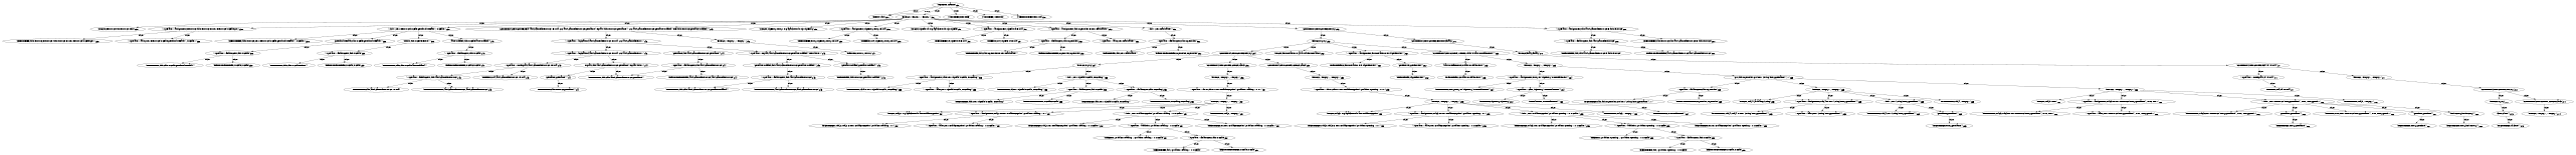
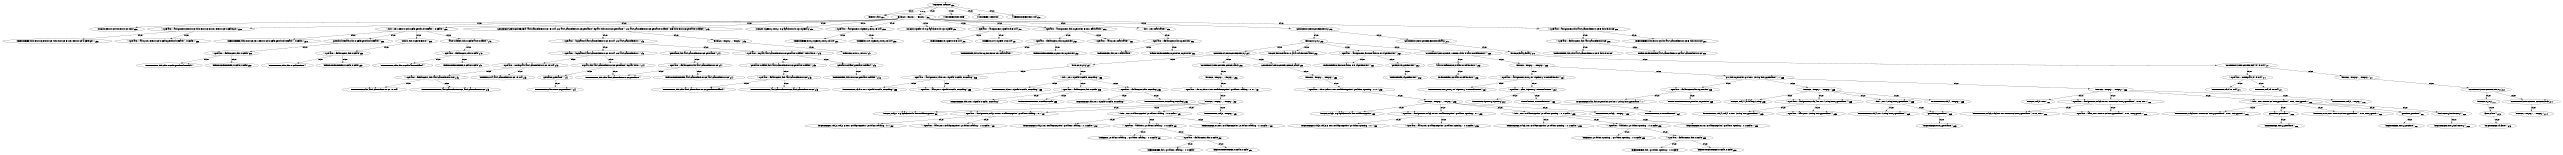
  digraph {
    n1 [label=<(METHOD,scanme)<SUB>237</SUB>>]
    n2 [label=<(PARAM,this)<SUB>237</SUB>>]
    n3 [label=<(BLOCK,&lt;empty&gt;,&lt;empty&gt;)<SUB>237</SUB>>]
    n4 [label=<(MODIFIER,PRIVATE)>]
    n5 [label=<(MODIFIER,VIRTUAL)>]
    n6 [label=<(METHOD_RETURN,void)<SUB>237</SUB>>]
    n7 [label=<(LOCAL,Resource thisresource: ANY)<SUB>238</SUB>>]
    n8 [label=<(&lt;operator&gt;.assignment,Resource thisresource = new Resource(srcFile.ge...)<SUB>238</SUB>>]
    n9 [label=<(&lt;init&gt;,new Resource(srcFile.getAbsolutePath(), srcFile...)<SUB>238</SUB>>]
    n10 [label=<(CONTROL_STRUCTURE,IF,if (lastScannedResource != null &amp;&amp; lastScannedResource.getName().equals(thisresource.getName()) &amp;&amp; lastScannedResource.getLastModified() == thisresource.getLastModified()))<SUB>243</SUB>>]
    n11 [label=<(LOCAL,ZipEntry entry: org.apache.tools.zip.ZipEntry)<SUB>250</SUB>>]
    n12 [label=<(&lt;operator&gt;.assignment,ZipEntry entry = null)<SUB>250</SUB>>]
    n13 [label=<(LOCAL,ZipFile zf: org.apache.tools.zip.ZipFile)<SUB>251</SUB>>]
    n14 [label=<(&lt;operator&gt;.assignment,ZipFile zf = null)<SUB>251</SUB>>]
    n15 [label=<(&lt;operator&gt;.assignment,this.myentries = new Hashtable())<SUB>252</SUB>>]
    n16 [label=<(&lt;init&gt;,new Hashtable())<SUB>252</SUB>>]
    n17 [label=<(CONTROL_STRUCTURE,TRY,try)<SUB>253</SUB>>]
    n18 [label=<(&lt;operator&gt;.assignment,this.lastScannedResource = thisresource)<SUB>280</SUB>>]
    n19 [label=<(IDENTIFIER,thisresource,Resource thisresource = new Resource(srcFile.ge...)<SUB>238</SUB>>]
    n20 [label=<(&lt;operator&gt;.alloc,new Resource(srcFile.getAbsolutePath(), srcFile...)<SUB>238</SUB>>]
    n21 [label=<(IDENTIFIER,thisresource,new Resource(srcFile.getAbsolutePath(), srcFile...)<SUB>238</SUB>>]
    n22 [label=<(getAbsolutePath,this.srcFile.getAbsolutePath())<SUB>238</SUB>>]
    n23 [label=<(exists,this.srcFile.exists())<SUB>239</SUB>>]
    n24 [label=<(lastModified,this.srcFile.lastModified())<SUB>240</SUB>>]
    n25 [label=<(&lt;operator&gt;.logicalAnd,lastScannedResource != null &amp;&amp; lastScannedResou...)<SUB>243</SUB>>]
    n26 [label=<(BLOCK,&lt;empty&gt;,&lt;empty&gt;)<SUB>246</SUB>>]
    n27 [label=<(IDENTIFIER,entry,ZipEntry entry = null)<SUB>250</SUB>>]
    n28 [label=<(LITERAL,null,ZipEntry entry = null)<SUB>250</SUB>>]
    n29 [label=<(IDENTIFIER,zf,ZipFile zf = null)<SUB>251</SUB>>]
    n30 [label=<(LITERAL,null,ZipFile zf = null)<SUB>251</SUB>>]
    n31 [label=<(&lt;operator&gt;.fieldAccess,this.myentries)<SUB>252</SUB>>]
    n32 [label=<(&lt;operator&gt;.alloc,new Hashtable())<SUB>252</SUB>>]
    n33 [label=<(&lt;operator&gt;.fieldAccess,this.myentries)<SUB>252</SUB>>]
    n34 [label=<(BLOCK,try,try)<SUB>253</SUB>>]
    n35 [label=<(CONTROL_STRUCTURE,FINALLY,finally)<SUB>270</SUB>>]
    n36 [label=<(&lt;operator&gt;.fieldAccess,this.lastScannedResource)<SUB>280</SUB>>]
    n37 [label=<(IDENTIFIER,thisresource,this.lastScannedResource = thisresource)<SUB>280</SUB>>]
    n38 [label=<(&lt;operator&gt;.fieldAccess,this.srcFile)<SUB>238</SUB>>]
    n39 [label=<(&lt;operator&gt;.fieldAccess,this.srcFile)<SUB>239</SUB>>]
    n40 [label=<(&lt;operator&gt;.fieldAccess,this.srcFile)<SUB>240</SUB>>]
    n41 [label=<(IDENTIFIER,this,this.srcFile.getAbsolutePath())>]
    n42 [label=<(FIELD_IDENTIFIER,srcFile,srcFile)<SUB>238</SUB>>]
    n43 [label=<(IDENTIFIER,this,this.srcFile.exists())>]
    n44 [label=<(FIELD_IDENTIFIER,srcFile,srcFile)<SUB>239</SUB>>]
    n45 [label=<(IDENTIFIER,this,this.srcFile.lastModified())>]
    n46 [label=<(FIELD_IDENTIFIER,srcFile,srcFile)<SUB>240</SUB>>]
    n47 [label=<(&lt;operator&gt;.logicalAnd,lastScannedResource != null &amp;&amp; lastScannedResou...)<SUB>243</SUB>>]
    n48 [label=<(&lt;operator&gt;.equals,lastScannedResource.getLastModified() == thisre...)<SUB>245</SUB>>]
    n49 [label=<(RETURN,return;,return;)<SUB>247</SUB>>]
    n50 [label=<(&lt;operator&gt;.notEquals,lastScannedResource != null)<SUB>243</SUB>>]
    n51 [label=<(equals,this.lastScannedResource.getName().equals(thisr...)<SUB>244</SUB>>]
    n52 [label=<(getLastModified,this.lastScannedResource.getLastModified())<SUB>245</SUB>>]
    n53 [label=<(getLastModified,getLastModified())<SUB>246</SUB>>]
    n54 [label=<(&lt;operator&gt;.fieldAccess,this.lastScannedResource)<SUB>243</SUB>>]
    n55 [label=<(LITERAL,null,lastScannedResource != null)<SUB>243</SUB>>]
    n56 [label=<(getName,getName())<SUB>244</SUB>>]
    n57 [label=<(IDENTIFIER,this,this.lastScannedResource.getName())>]
    n58 [label=<(IDENTIFIER,this,lastScannedResource != null)>]
    n59 [label=<(FIELD_IDENTIFIER,lastScannedResource,lastScannedResource)<SUB>243</SUB>>]
    n60 [label=<(getName,this.lastScannedResource.getName())<SUB>244</SUB>>]
    n61 [label=<(&lt;operator&gt;.fieldAccess,this.lastScannedResource)<SUB>244</SUB>>]
    n62 [label=<(IDENTIFIER,thisresource,getName())<SUB>244</SUB>>]
    n63 [label=<(FIELD_IDENTIFIER,lastScannedResource,lastScannedResource)<SUB>244</SUB>>]
    n64 [label=<(&lt;operator&gt;.fieldAccess,this.lastScannedResource)<SUB>245</SUB>>]
    n65 [label=<(IDENTIFIER,thisresource,getLastModified())<SUB>246</SUB>>]
    n66 [label=<(IDENTIFIER,this,this.lastScannedResource.getLastModified())>]
    n67 [label=<(FIELD_IDENTIFIER,lastScannedResource,lastScannedResource)<SUB>245</SUB>>]
    n68 [label=<(IDENTIFIER,this,this.myentries = new Hashtable())>]
    n69 [label=<(FIELD_IDENTIFIER,myentries,myentries)<SUB>252</SUB>>]
    n70 [label=<(IDENTIFIER,this,new Hashtable())>]
    n71 [label=<(FIELD_IDENTIFIER,myentries,myentries)<SUB>252</SUB>>]
    n72 [label=<(CONTROL_STRUCTURE,TRY,try)<SUB>254</SUB>>]
    n73 [label=<(LOCAL,Enumeration e: java.util.Enumeration)<SUB>262</SUB>>]
    n74 [label=<(&lt;operator&gt;.assignment,Enumeration e = zf.getEntries())<SUB>262</SUB>>]
    n75 [label=<(CONTROL_STRUCTURE,WHILE,while (e.hasMoreElements()))<SUB>263</SUB>>]
    n76 [label=<(BLOCK,finally,finally)<SUB>270</SUB>>]
    n77 [label=<(BLOCK,try,try)<SUB>254</SUB>>]
    n78 [label=<(CONTROL_STRUCTURE,CATCH,catch)<SUB>256</SUB>>]
    n79 [label=<(CONTROL_STRUCTURE,CATCH,catch)<SUB>258</SUB>>]
    n80 [label=<(IDENTIFIER,e,Enumeration e = zf.getEntries())<SUB>262</SUB>>]
    n81 [label=<(getEntries,getEntries())<SUB>262</SUB>>]
    n82 [label=<(hasMoreElements,e.hasMoreElements())<SUB>263</SUB>>]
    n83 [label=<(BLOCK,&lt;empty&gt;,&lt;empty&gt;)<SUB>263</SUB>>]
    n84 [label=<(&lt;operator&gt;.assignment,zf = new ZipFile(srcFile, encoding))<SUB>255</SUB>>]
    n85 [label=<(&lt;init&gt;,new ZipFile(srcFile, encoding))<SUB>255</SUB>>]
    n86 [label=<(BLOCK,&lt;empty&gt;,&lt;empty&gt;)<SUB>256</SUB>>]
    n87 [label=<(BLOCK,&lt;empty&gt;,&lt;empty&gt;)<SUB>258</SUB>>]
    n88 [label=<(IDENTIFIER,zf,zf = new ZipFile(srcFile, encoding))<SUB>255</SUB>>]
    n89 [label=<(&lt;operator&gt;.alloc,new ZipFile(srcFile, encoding))<SUB>255</SUB>>]
    n90 [label=<(IDENTIFIER,zf,new ZipFile(srcFile, encoding))<SUB>255</SUB>>]
    n91 [label=<(&lt;operator&gt;.fieldAccess,this.srcFile)<SUB>255</SUB>>]
    n92 [label=<(&lt;operator&gt;.fieldAccess,this.encoding)<SUB>255</SUB>>]
    n93 [label=<(IDENTIFIER,this,new ZipFile(srcFile, encoding))>]
    n94 [label=<(FIELD_IDENTIFIER,srcFile,srcFile)<SUB>255</SUB>>]
    n95 [label=<(IDENTIFIER,this,new ZipFile(srcFile, encoding))>]
    n96 [label=<(FIELD_IDENTIFIER,encoding,encoding)<SUB>255</SUB>>]
    n97 [label=<(&lt;operator&gt;.throw,throw new BuildException(&quot;problem reading &quot; + s...)<SUB>257</SUB>>]
    n98 [label=<(BLOCK,&lt;empty&gt;,&lt;empty&gt;)<SUB>257</SUB>>]
    n99 [label=<(LOCAL,$obj2: org.apache.tools.ant.BuildException)<SUB>257</SUB>>]
    n100 [label=<(&lt;operator&gt;.assignment,$obj2 = new BuildException(&quot;problem reading &quot; +...)<SUB>257</SUB>>]
    n101 [label=<(&lt;init&gt;,new BuildException(&quot;problem reading &quot; + srcFile...)<SUB>257</SUB>>]
    n102 [label=<(IDENTIFIER,$obj2,&lt;empty&gt;)<SUB>257</SUB>>]
    n103 [label=<(IDENTIFIER,$obj2,$obj2 = new BuildException(&quot;problem reading &quot; +...)<SUB>257</SUB>>]
    n104 [label=<(&lt;operator&gt;.alloc,new BuildException(&quot;problem reading &quot; + srcFile...)<SUB>257</SUB>>]
    n105 [label=<(IDENTIFIER,$obj2,new BuildException(&quot;problem reading &quot; + srcFile...)<SUB>257</SUB>>]
    n106 [label=<(&lt;operator&gt;.addition,&quot;problem reading &quot; + srcFile)<SUB>257</SUB>>]
    n107 [label=<(IDENTIFIER,ex,new BuildException(&quot;problem reading &quot; + srcFile...)<SUB>257</SUB>>]
    n108 [label=<(LITERAL,&quot;problem reading &quot;,&quot;problem reading &quot; + srcFile)<SUB>257</SUB>>]
    n109 [label=<(&lt;operator&gt;.fieldAccess,this.srcFile)<SUB>257</SUB>>]
    n110 [label=<(IDENTIFIER,this,&quot;problem reading &quot; + srcFile)>]
    n111 [label=<(FIELD_IDENTIFIER,srcFile,srcFile)<SUB>257</SUB>>]
    n112 [label=<(&lt;operator&gt;.throw,throw new BuildException(&quot;problem opening &quot; + s...)<SUB>259</SUB>>]
    n113 [label=<(BLOCK,&lt;empty&gt;,&lt;empty&gt;)<SUB>259</SUB>>]
    n114 [label=<(LOCAL,$obj3: org.apache.tools.ant.BuildException)<SUB>259</SUB>>]
    n115 [label=<(&lt;operator&gt;.assignment,$obj3 = new BuildException(&quot;problem opening &quot; +...)<SUB>259</SUB>>]
    n116 [label=<(&lt;init&gt;,new BuildException(&quot;problem opening &quot; + srcFile...)<SUB>259</SUB>>]
    n117 [label=<(IDENTIFIER,$obj3,&lt;empty&gt;)<SUB>259</SUB>>]
    n118 [label=<(IDENTIFIER,$obj3,$obj3 = new BuildException(&quot;problem opening &quot; +...)<SUB>259</SUB>>]
    n119 [label=<(&lt;operator&gt;.alloc,new BuildException(&quot;problem opening &quot; + srcFile...)<SUB>259</SUB>>]
    n120 [label=<(IDENTIFIER,$obj3,new BuildException(&quot;problem opening &quot; + srcFile...)<SUB>259</SUB>>]
    n121 [label=<(&lt;operator&gt;.addition,&quot;problem opening &quot; + srcFile)<SUB>259</SUB>>]
    n122 [label=<(IDENTIFIER,ex,new BuildException(&quot;problem opening &quot; + srcFile...)<SUB>259</SUB>>]
    n123 [label=<(LITERAL,&quot;problem opening &quot;,&quot;problem opening &quot; + srcFile)<SUB>259</SUB>>]
    n124 [label=<(&lt;operator&gt;.fieldAccess,this.srcFile)<SUB>259</SUB>>]
    n125 [label=<(IDENTIFIER,this,&quot;problem opening &quot; + srcFile)>]
    n126 [label=<(FIELD_IDENTIFIER,srcFile,srcFile)<SUB>259</SUB>>]
    n127 [label=<(IDENTIFIER,zf,getEntries())<SUB>262</SUB>>]
    n128 [label=<(IDENTIFIER,e,e.hasMoreElements())<SUB>263</SUB>>]
    n129 [label=<(&lt;operator&gt;.assignment,entry = (ZipEntry) e.nextElement())<SUB>264</SUB>>]
    n130 [label=<(put,this.myentries.put(new String(entry.getName()),...)<SUB>265</SUB>>]
    n131 [label=<(IDENTIFIER,entry,entry = (ZipEntry) e.nextElement())<SUB>264</SUB>>]
    n132 [label=<(&lt;operator&gt;.cast,(ZipEntry) e.nextElement())<SUB>264</SUB>>]
    n133 [label=<(&lt;operator&gt;.fieldAccess,this.myentries)<SUB>265</SUB>>]
    n134 [label=<(BLOCK,&lt;empty&gt;,&lt;empty&gt;)<SUB>265</SUB>>]
    n135 [label=<(BLOCK,&lt;empty&gt;,&lt;empty&gt;)<SUB>266</SUB>>]
    n136 [label=<(TYPE_REF,ZipEntry,ZipEntry)<SUB>264</SUB>>]
    n137 [label=<(nextElement,e.nextElement())<SUB>263</SUB>>]
    n138 [label=<(IDENTIFIER,e,e.nextElement())<SUB>264</SUB>>]
    n139 [label=<(IDENTIFIER,this,this.myentries.put(new String(entry.getName()),...)>]
    n140 [label=<(FIELD_IDENTIFIER,myentries,myentries)<SUB>265</SUB>>]
    n141 [label=<(LOCAL,$obj4: java.lang.String)<SUB>265</SUB>>]
    n142 [label=<(&lt;operator&gt;.assignment,$obj4 = new String(entry.getName()))<SUB>265</SUB>>]
    n143 [label=<(&lt;init&gt;,new String(entry.getName()))<SUB>265</SUB>>]
    n144 [label=<(IDENTIFIER,$obj4,&lt;empty&gt;)<SUB>265</SUB>>]
    n145 [label=<(LOCAL,$obj5: ANY)<SUB>266</SUB>>]
    n146 [label=<(&lt;operator&gt;.assignment,$obj5 = new Resource(entry.getName(), true, ent...)<SUB>266</SUB>>]
    n147 [label=<(&lt;init&gt;,new Resource(entry.getName(), true, entry.getTi...)<SUB>266</SUB>>]
    n148 [label=<(IDENTIFIER,$obj5,&lt;empty&gt;)<SUB>266</SUB>>]
    n149 [label=<(IDENTIFIER,$obj4,$obj4 = new String(entry.getName()))<SUB>265</SUB>>]
    n150 [label=<(&lt;operator&gt;.alloc,new String(entry.getName()))<SUB>265</SUB>>]
    n151 [label=<(IDENTIFIER,$obj4,new String(entry.getName()))<SUB>265</SUB>>]
    n152 [label=<(getName,getName())<SUB>265</SUB>>]
    n153 [label=<(IDENTIFIER,entry,getName())<SUB>265</SUB>>]
    n154 [label=<(IDENTIFIER,$obj5,$obj5 = new Resource(entry.getName(), true, ent...)<SUB>266</SUB>>]
    n155 [label=<(&lt;operator&gt;.alloc,new Resource(entry.getName(), true, entry.getTi...)<SUB>266</SUB>>]
    n156 [label=<(IDENTIFIER,$obj5,new Resource(entry.getName(), true, entry.getTi...)<SUB>266</SUB>>]
    n157 [label=<(getName,getName())<SUB>266</SUB>>]
    n158 [label=<(LITERAL,true,new Resource(entry.getName(), true, entry.getTi...)<SUB>266</SUB>>]
    n159 [label=<(getTime,getTime())<SUB>267</SUB>>]
    n160 [label=<(isDirectory,isDirectory())<SUB>268</SUB>>]
    n161 [label=<(IDENTIFIER,entry,getName())<SUB>266</SUB>>]
    n162 [label=<(IDENTIFIER,entry,getTime())<SUB>267</SUB>>]
    n163 [label=<(IDENTIFIER,entry,isDirectory())<SUB>268</SUB>>]
    n164 [label=<(CONTROL_STRUCTURE,IF,if (zf != null))<SUB>271</SUB>>]
    n165 [label=<(&lt;operator&gt;.notEquals,zf != null)<SUB>271</SUB>>]
    n166 [label=<(BLOCK,&lt;empty&gt;,&lt;empty&gt;)<SUB>271</SUB>>]
+   n167 [label=<(IDENTIFIER,zf,zf != null)<SUB>271</SUB>>]
    n168 [label=<(LITERAL,null,zf != null)<SUB>271</SUB>>]
    n169 [label=<(CONTROL_STRUCTURE,TRY,try)<SUB>272</SUB>>]
    n170 [label=<(BLOCK,try,try)<SUB>272</SUB>>]
    n171 [label=<(CONTROL_STRUCTURE,CATCH,catch)<SUB>274</SUB>>]
    n172 [label=<(close,close())<SUB>273</SUB>>]
    n173 [label=<(BLOCK,&lt;empty&gt;,&lt;empty&gt;)<SUB>274</SUB>>]
    n174 [label=<(IDENTIFIER,zf,close())<SUB>273</SUB>>]
    n175 [label=<(IDENTIFIER,this,this.lastScannedResource = thisresource)>]
    n176 [label=<(FIELD_IDENTIFIER,lastScannedResource,lastScannedResource)<SUB>280</SUB>>]
    n1 -> n2 [label="AST: "]
    n1 -> n2 [label="DDG: "]
    n1 -> n3 [label="AST: "]
    n1 -> n4 [label="AST: "]
    n1 -> n5 [label="AST: "]
    n1 -> n6 [label="AST: "]
    n3 -> n7 [label="AST: "]
    n3 -> n8 [label="AST: "]
    n3 -> n9 [label="AST: "]
    n3 -> n10 [label="AST: "]
    n3 -> n11 [label="AST: "]
    n3 -> n12 [label="AST: "]
    n3 -> n13 [label="AST: "]
    n3 -> n14 [label="AST: "]
    n3 -> n15 [label="AST: "]
    n3 -> n16 [label="AST: "]
    n3 -> n17 [label="AST: "]
    n3 -> n18 [label="AST: "]
    n8 -> n19 [label="AST: "]
    n8 -> n20 [label="AST: "]
    n9 -> n21 [label="AST: "]
    n9 -> n22 [label="AST: "]
    n9 -> n23 [label="AST: "]
    n9 -> n24 [label="AST: "]
    n10 -> n25 [label="AST: "]
    n10 -> n26 [label="AST: "]
    n12 -> n27 [label="AST: "]
    n12 -> n28 [label="AST: "]
    n14 -> n29 [label="AST: "]
    n14 -> n30 [label="AST: "]
    n15 -> n31 [label="AST: "]
    n15 -> n32 [label="AST: "]
    n16 -> n33 [label="AST: "]
    n17 -> n34 [label="AST: "]
    n17 -> n35 [label="AST: "]
    n18 -> n36 [label="AST: "]
    n18 -> n37 [label="AST: "]
    n22 -> n38 [label="AST: "]
    n23 -> n39 [label="AST: "]
    n24 -> n40 [label="AST: "]
    n25 -> n47 [label="AST: "]
    n25 -> n48 [label="AST: "]
    n26 -> n49 [label="AST: "]
    n31 -> n68 [label="AST: "]
    n31 -> n69 [label="AST: "]
    n33 -> n70 [label="AST: "]
    n33 -> n71 [label="AST: "]
    n34 -> n72 [label="AST: "]
    n34 -> n73 [label="AST: "]
    n34 -> n74 [label="AST: "]
    n34 -> n75 [label="AST: "]
    n35 -> n76 [label="AST: "]
    n36 -> n175 [label="AST: "]
    n36 -> n176 [label="AST: "]
    n38 -> n41 [label="AST: "]
    n38 -> n42 [label="AST: "]
    n39 -> n43 [label="AST: "]
    n39 -> n44 [label="AST: "]
    n40 -> n45 [label="AST: "]
    n40 -> n46 [label="AST: "]
    n47 -> n50 [label="AST: "]
    n47 -> n51 [label="AST: "]
    n48 -> n52 [label="AST: "]
    n48 -> n53 [label="AST: "]
    n50 -> n54 [label="AST: "]
    n50 -> n55 [label="AST: "]
    n51 -> n56 [label="AST: "]
    n51 -> n57 [label="AST: "]
    n52 -> n64 [label="AST: "]
    n53 -> n65 [label="AST: "]
    n54 -> n58 [label="AST: "]
    n54 -> n59 [label="AST: "]
    n56 -> n62 [label="AST: "]
    n60 -> n61 [label="AST: "]
    n61 -> n57 [label="AST: "]
    n61 -> n63 [label="AST: "]
    n64 -> n66 [label="AST: "]
    n64 -> n67 [label="AST: "]
    n72 -> n77 [label="AST: "]
    n72 -> n78 [label="AST: "]
    n72 -> n79 [label="AST: "]
    n74 -> n80 [label="AST: "]
    n74 -> n81 [label="AST: "]
    n75 -> n82 [label="AST: "]
    n75 -> n83 [label="AST: "]
    n76 -> n164 [label="AST: "]
    n77 -> n84 [label="AST: "]
    n77 -> n85 [label="AST: "]
    n78 -> n86 [label="AST: "]
    n79 -> n87 [label="AST: "]
    n81 -> n127 [label="AST: "]
    n82 -> n128 [label="AST: "]
    n83 -> n129 [label="AST: "]
    n83 -> n130 [label="AST: "]
    n84 -> n88 [label="AST: "]
    n84 -> n89 [label="AST: "]
    n85 -> n90 [label="AST: "]
    n85 -> n91 [label="AST: "]
    n85 -> n92 [label="AST: "]
    n86 -> n97 [label="AST: "]
    n87 -> n112 [label="AST: "]
    n91 -> n93 [label="AST: "]
    n91 -> n94 [label="AST: "]
    n92 -> n95 [label="AST: "]
    n92 -> n96 [label="AST: "]
    n97 -> n98 [label="AST: "]
    n98 -> n99 [label="AST: "]
    n98 -> n100 [label="AST: "]
    n98 -> n101 [label="AST: "]
    n98 -> n102 [label="AST: "]
    n100 -> n103 [label="AST: "]
    n100 -> n104 [label="AST: "]
    n101 -> n105 [label="AST: "]
    n101 -> n106 [label="AST: "]
    n101 -> n107 [label="AST: "]
    n106 -> n108 [label="AST: "]
    n106 -> n109 [label="AST: "]
    n109 -> n110 [label="AST: "]
    n109 -> n111 [label="AST: "]
    n112 -> n113 [label="AST: "]
    n113 -> n114 [label="AST: "]
    n113 -> n115 [label="AST: "]
    n113 -> n116 [label="AST: "]
    n113 -> n117 [label="AST: "]
    n115 -> n118 [label="AST: "]
    n115 -> n119 [label="AST: "]
    n116 -> n120 [label="AST: "]
    n116 -> n121 [label="AST: "]
    n116 -> n122 [label="AST: "]
    n121 -> n123 [label="AST: "]
    n121 -> n124 [label="AST: "]
    n124 -> n125 [label="AST: "]
    n124 -> n126 [label="AST: "]
    n129 -> n131 [label="AST: "]
    n129 -> n132 [label="AST: "]
    n130 -> n133 [label="AST: "]
    n130 -> n134 [label="AST: "]
    n130 -> n135 [label="AST: "]
    n132 -> n136 [label="AST: "]
    n132 -> n137 [label="AST: "]
    n133 -> n139 [label="AST: "]
    n133 -> n140 [label="AST: "]
    n134 -> n141 [label="AST: "]
    n134 -> n142 [label="AST: "]
    n134 -> n143 [label="AST: "]
    n134 -> n144 [label="AST: "]
    n135 -> n145 [label="AST: "]
    n135 -> n146 [label="AST: "]
    n135 -> n147 [label="AST: "]
    n135 -> n148 [label="AST: "]
    n137 -> n138 [label="AST: "]
    n142 -> n149 [label="AST: "]
    n142 -> n150 [label="AST: "]
    n143 -> n151 [label="AST: "]
    n143 -> n152 [label="AST: "]
    n146 -> n154 [label="AST: "]
    n146 -> n155 [label="AST: "]
    n147 -> n156 [label="AST: "]
    n147 -> n157 [label="AST: "]
    n147 -> n158 [label="AST: "]
    n147 -> n159 [label="AST: "]
    n147 -> n160 [label="AST: "]
    n152 -> n153 [label="AST: "]
    n157 -> n161 [label="AST: "]
    n159 -> n162 [label="AST: "]
    n160 -> n163 [label="AST: "]
    n164 -> n165 [label="AST: "]
    n164 -> n166 [label="AST: "]
+   n165 -> n167 [label="AST: "]
    n165 -> n168 [label="AST: "]
    n166 -> n169 [label="AST: "]
    n169 -> n170 [label="AST: "]
    n169 -> n171 [label="AST: "]
    n170 -> n172 [label="AST: "]
    n171 -> n173 [label="AST: "]
    n172 -> n174 [label="AST: "]
  }
